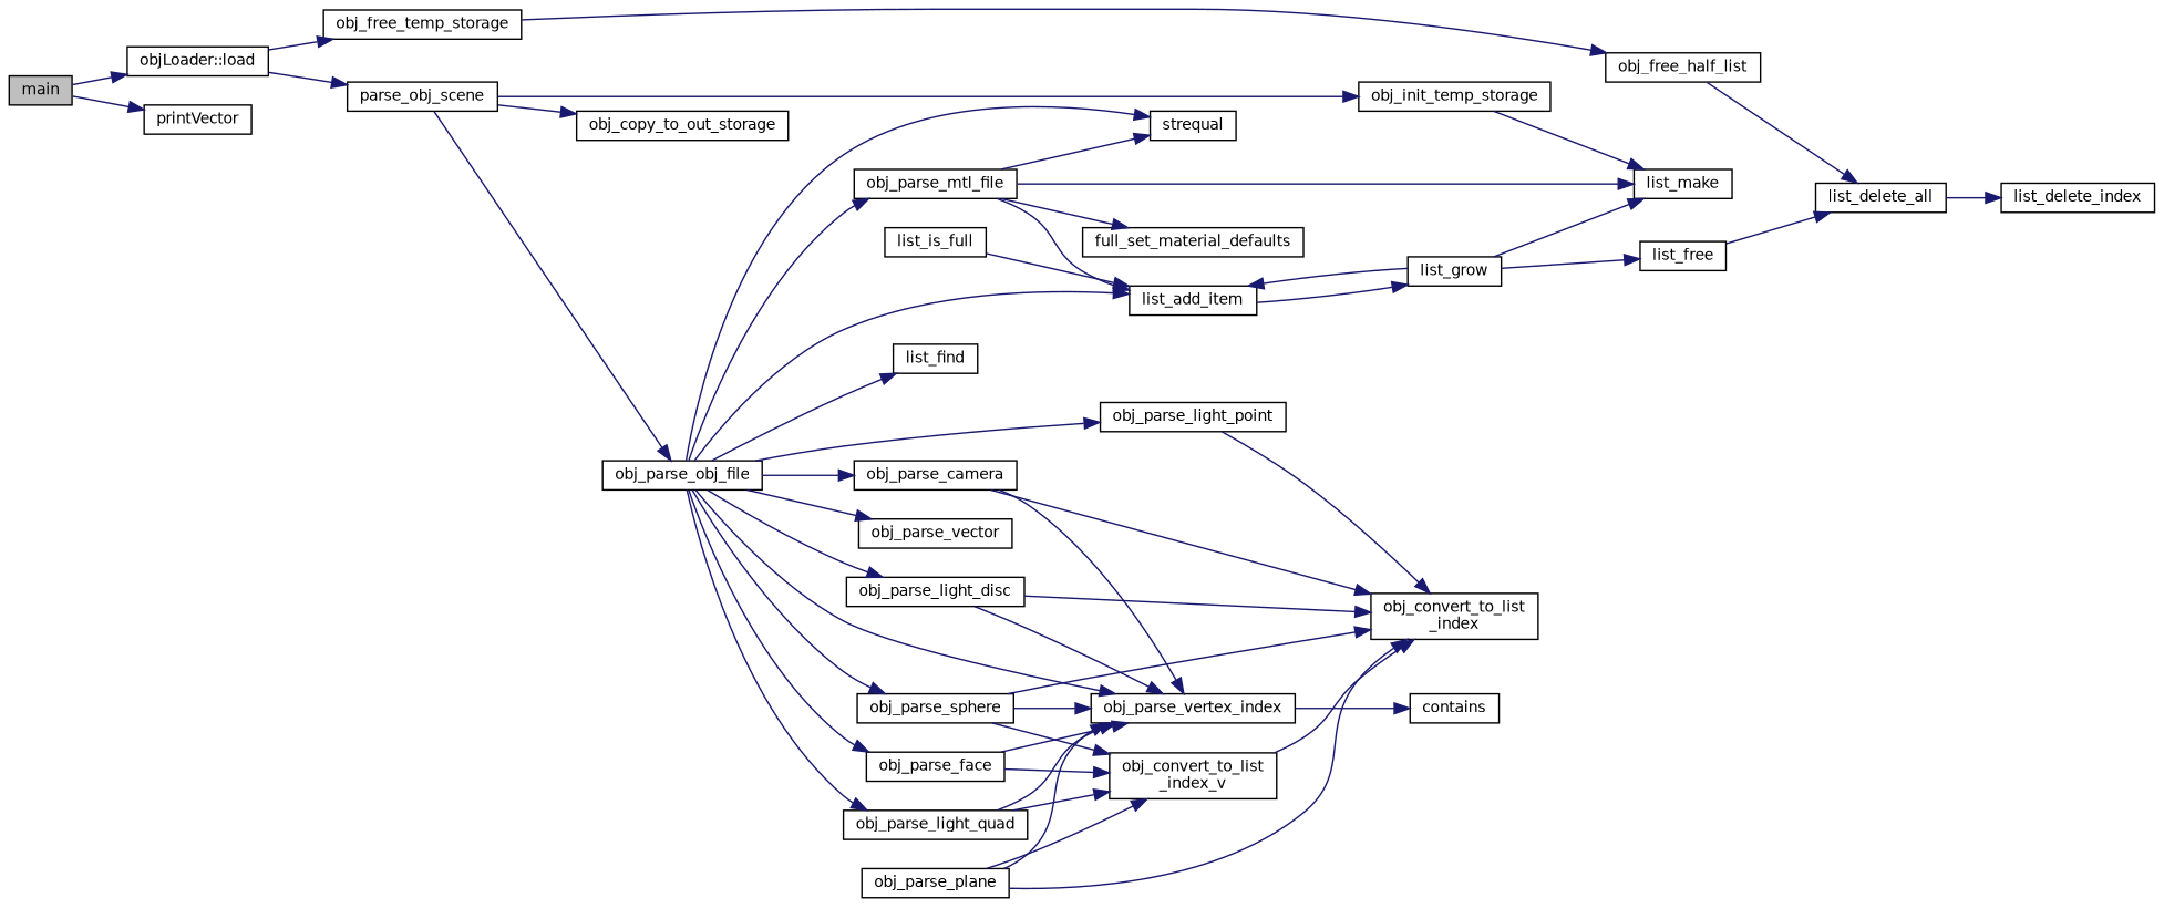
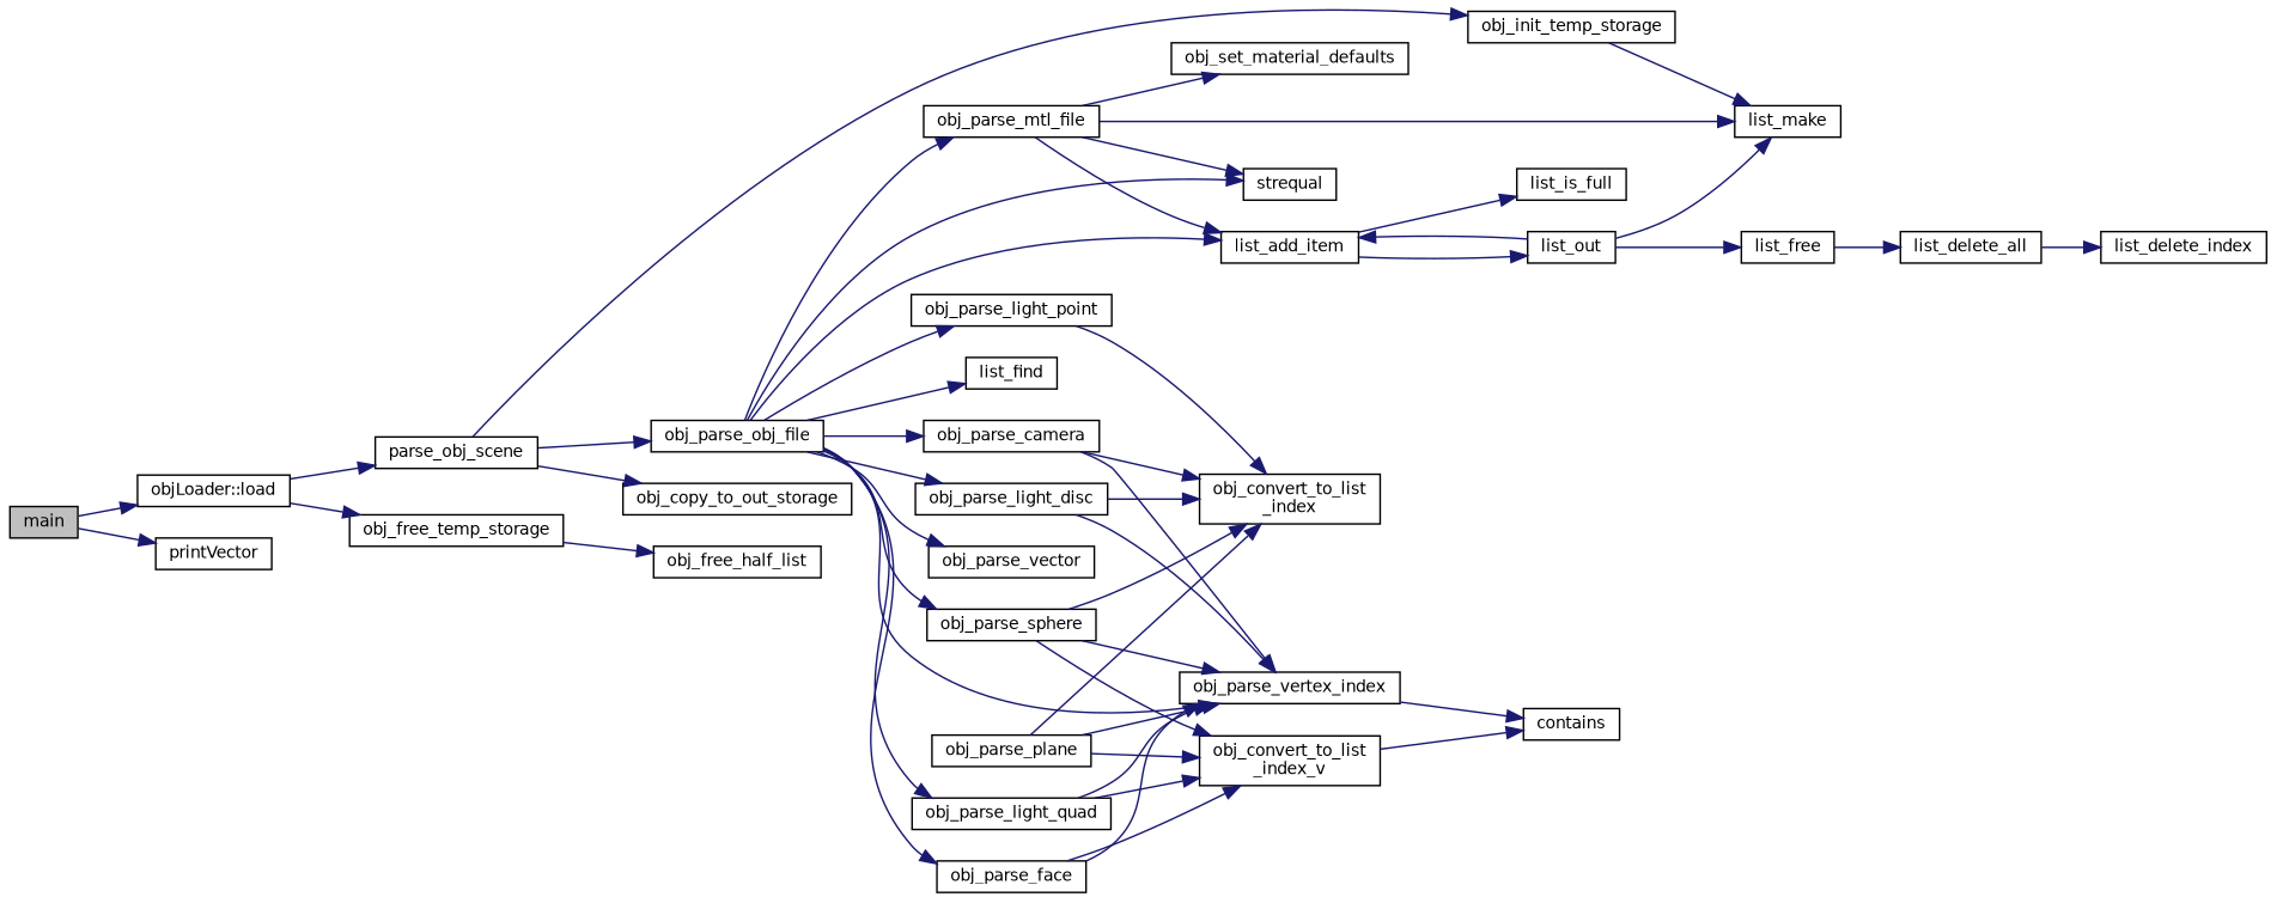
  digraph {
    rankdir=LR
    node [color=black fillcolor=white fontname=Helvetica fontsize=10 shape=record style=filled]
    edge [color=midnightblue fontname=Helvetica fontsize=10 labelfontname=Helvetica labelfontsize=10 style=solid]
    n1 [fillcolor=grey75 fontcolor=black height=0.2 label=main width=0.4]
    n2 [height=0.2 label="objLoader::load" width=0.4]
    n3 [height=0.2 label=printVector width=0.4]
    n4 [height=0.2 label=parse_obj_scene width=0.4]
    n5 [height=0.2 label=obj_free_temp_storage width=0.4]
    n6 [height=0.2 label=obj_init_temp_storage width=0.4]
    n7 [height=0.2 label=obj_parse_obj_file width=0.4]
    n8 [height=0.2 label=obj_copy_to_out_storage width=0.4]
    n9 [height=0.2 label=list_make width=0.4]
    n10 [height=0.2 label=strequal width=0.4]
    n11 [height=0.2 label=list_add_item width=0.4]
    n12 [height=0.2 label=obj_parse_vector width=0.4]
    n13 [height=0.2 label=obj_parse_face width=0.4]
    n14 [height=0.2 label=obj_parse_sphere width=0.4]
    n15 [height=0.2 label=obj_parse_light_point width=0.4]
    n16 [height=0.2 label=obj_parse_light_disc width=0.4]
    n17 [height=0.2 label=obj_parse_light_quad width=0.4]
    n18 [height=0.2 label=obj_parse_camera width=0.4]
    n19 [height=0.2 label=list_find width=0.4]
    n20 [height=0.2 label=obj_parse_mtl_file width=0.4]
    n21 [height=0.2 label=obj_parse_vertex_index width=0.4]
    n22 [height=0.2 label=obj_free_half_list width=0.4]
    n23 [height=0.2 label=list_is_full width=0.4]
-   n24 [height=0.2 label=list_grow width=0.4]
+   n24 [height=0.2 label=list_out width=0.4]
    n25 [height=0.2 label="obj_convert_to_list\l_index_v" width=0.4]
    n26 [height=0.2 label="obj_convert_to_list\l_index" width=0.4]
    n27 [height=0.2 label=obj_parse_plane width=0.4]
-   n28 [height=0.2 label=full_set_material_defaults width=0.4]
+   n28 [height=0.2 label=obj_set_material_defaults width=0.4]
    n29 [height=0.2 label=list_free width=0.4]
    n30 [height=0.2 label=list_delete_all width=0.4]
    n31 [height=0.2 label=list_delete_index width=0.4]
    n32 [height=0.2 label=contains width=0.4]
    n1 -> n2
    n1 -> n3
    n2 -> n4
    n2 -> n5
    n4 -> n6
    n4 -> n7
    n4 -> n8
    n5 -> n22
    n6 -> n9
    n7 -> n10
    n7 -> n11
    n7 -> n12
    n7 -> n13
    n7 -> n14
    n7 -> n15
    n7 -> n16
    n7 -> n17
    n7 -> n18
    n7 -> n19
    n7 -> n20
    n7 -> n21
-   n23 -> n11
+   n11 -> n23
    n11 -> n24
    n13 -> n21
    n13 -> n25
    n14 -> n21
    n14 -> n25
    n14 -> n26
    n15 -> n26
    n16 -> n21
    n16 -> n26
    n17 -> n21
    n17 -> n25
    n18 -> n21
    n18 -> n26
    n20 -> n9
    n20 -> n10
    n20 -> n11
    n20 -> n28
    n21 -> n32
-   n22 -> n30
    n24 -> n9
    n24 -> n11
    n24 -> n29
-   n25 -> n26
+   n25 -> n32
    n27 -> n21
    n27 -> n25
    n27 -> n26
    n29 -> n30
    n30 -> n31
  }
